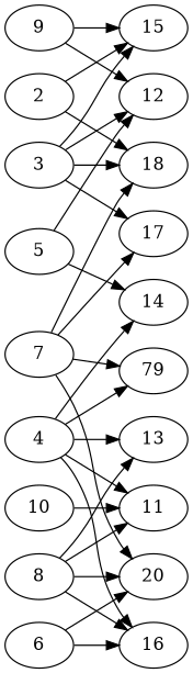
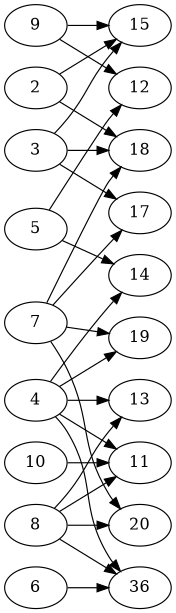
  digraph {
    rankdir=LR
    node [alpha=0.15]
    15 [alpha=0.07 expect_size=46621696]
    20 [alpha=0.08 expect_size=15652864]
    2 [alpha=0.05 expect_size=5706752]
    18 [alpha=0.13 expect_size=16041984]
    3 [alpha=0.16 expect_size=40823808]
    12 [alpha=0.18 expect_size=8786944]
    17 [alpha=0.01 expect_size=7496704]
    11 [alpha=0.11 expect_size=48428032]
    4 [expect_size=38707200]
    13 [expect_size=21004288]
    14 [expect_size=10852352]
-   16 [alpha=0.16 expect_size=51082240]
-   19 [alpha=0.06 expect_size=44271616 label=79]
+   16 [alpha=0.16 expect_size=51082240 label=36]
+   19 [alpha=0.06 expect_size=44271616]
    5 [alpha=0.02 expect_size=41052160]
    6 [alpha=0.02 expect_size=8467456]
    7 [alpha=0.04 expect_size=5927936]
    8 [alpha=0.12 expect_size=42277888]
    9 [alpha=0.08 expect_size=38313984]
    10 [alpha=0.19 expect_size=23552000]
    2 -> 15
    2 -> 18
    3 -> 15
    3 -> 18
-   3 -> 12
    3 -> 17
    4 -> 11
    4 -> 13
    4 -> 14
    4 -> 16
    4 -> 19
    5 -> 12
    5 -> 14
-   6 -> 20
    6 -> 16
    7 -> 20
    7 -> 18
    7 -> 17
    7 -> 19
    8 -> 20
    8 -> 11
    8 -> 13
    8 -> 16
    9 -> 15
    9 -> 12
    10 -> 11
  }
